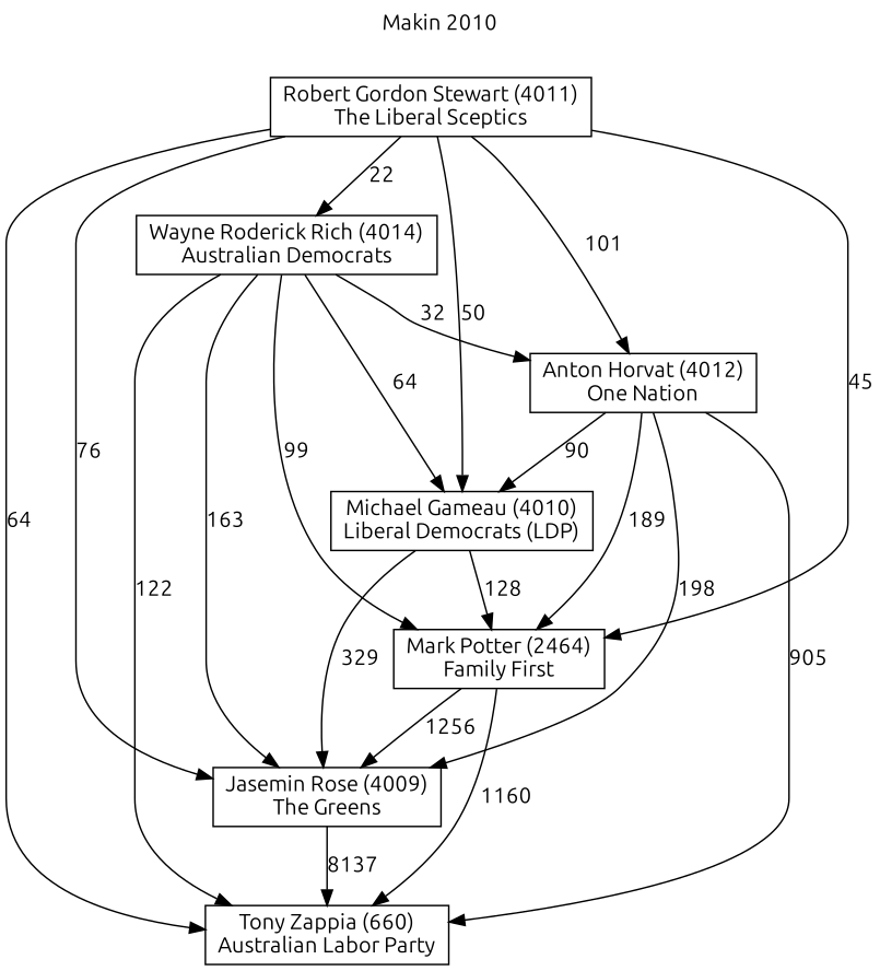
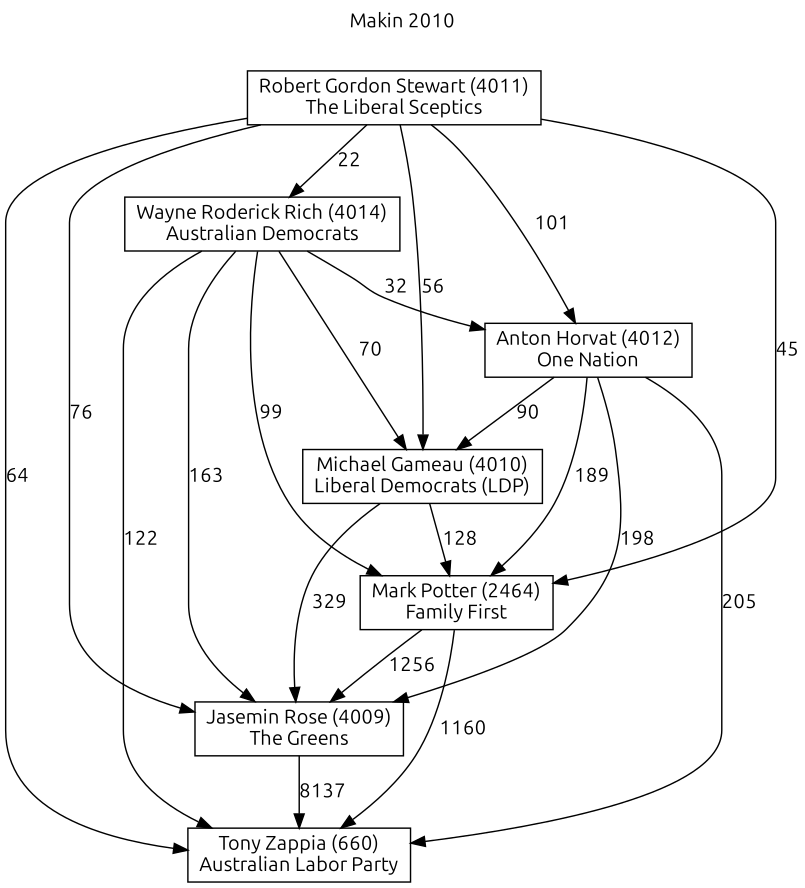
  digraph {
    fontname=Ubuntu
    label="Makin 2010"
    labelloc=t
    mclimit=10
    node [fontname=Ubuntu shape=box]
    edge [fontname=Ubuntu]
    n1 [label="Tony Zappia (660)\nAustralian Labor Party"]
    n2 [label="Jasemin Rose (4009)\nThe Greens"]
    n3 [label="Mark Potter (2464)\nFamily First"]
    n4 [label="Michael Gameau (4010)\nLiberal Democrats (LDP)"]
    n5 [label="Anton Horvat (4012)\nOne Nation"]
    n6 [label="Wayne Roderick Rich (4014)\nAustralian Democrats"]
    n7 [label="Robert Gordon Stewart (4011)\nThe Liberal Sceptics"]
    n2 -> n1 [label=8137]
    n3 -> n1 [label=1160]
    n3 -> n2 [label=1256]
    n4 -> n2 [label=329]
    n4 -> n3 [label=128]
-   n5 -> n1 [label=905]
+   n5 -> n1 [label=205]
    n5 -> n2 [label=198]
    n5 -> n3 [label=189]
    n5 -> n4 [label=90]
    n6 -> n1 [label=122]
    n6 -> n2 [label=163]
    n6 -> n3 [label=99]
-   n6 -> n4 [label=64]
+   n6 -> n4 [label=70]
    n6 -> n5 [label=32]
    n7 -> n1 [label=64]
    n7 -> n2 [label=76]
    n7 -> n3 [label=45]
-   n7 -> n4 [label=50]
+   n7 -> n4 [label=56]
    n7 -> n5 [label=101]
    n7 -> n6 [label=22]
  }
